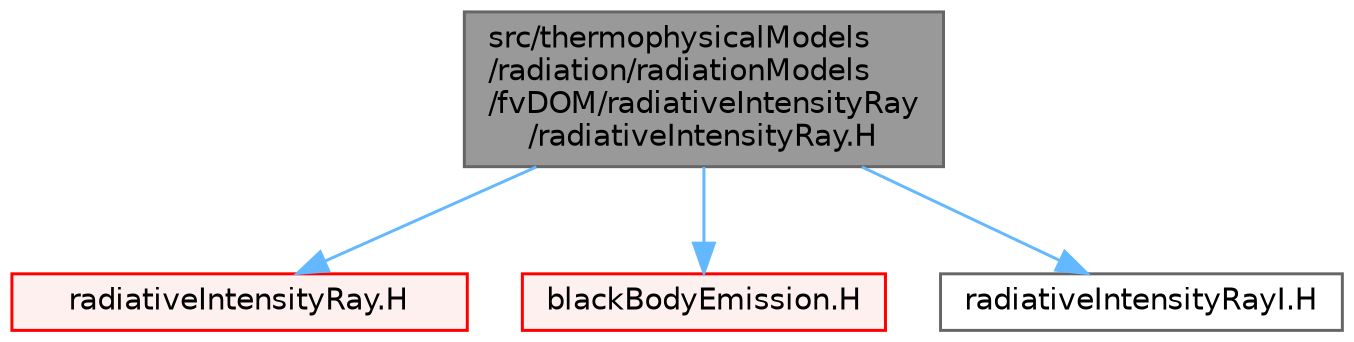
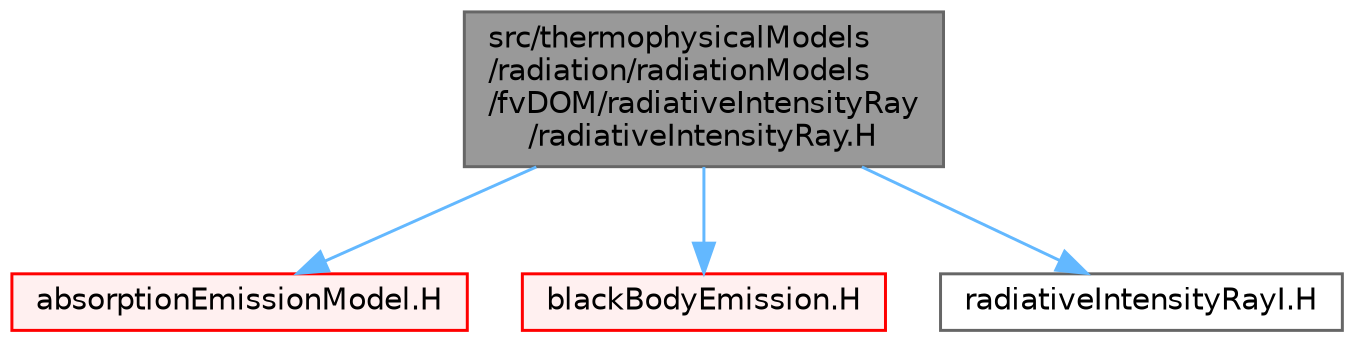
  digraph {
    node [color=red fillcolor="#FFF0F0" fontname=Helvetica fontsize=10 shape=box style=filled]
    edge [color=steelblue1 fontname=Helvetica fontsize=10 labelfontname=Helvetica labelfontsize=10 style=solid]
    n1 [color=gray40 fillcolor=grey60 fontcolor=black height=0.2 label="src/thermophysicalModels\l/radiation/radiationModels\l/fvDOM/radiativeIntensityRay\l/radiativeIntensityRay.H" width=0.4]
-   n2 [height=0.2 label="radiativeIntensityRay.H" width=0.4]
+   n2 [height=0.2 label="absorptionEmissionModel.H" width=0.4]
    n3 [height=0.2 label="blackBodyEmission.H" width=0.4]
    n4 [color=grey40 fillcolor=white height=0.2 label="radiativeIntensityRayI.H" width=0.4]
    n1 -> n2
    n1 -> n3
    n1 -> n4
  }
